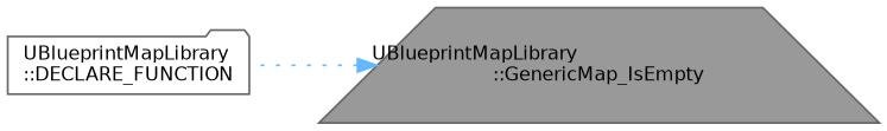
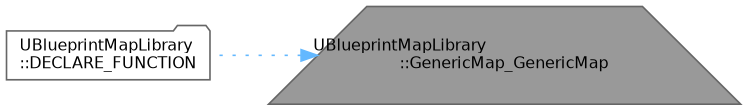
  digraph {
    rankdir=RL
    node [fontname=Helvetica fontsize=10 style=filled]
-   n1 [color=gray40 fillcolor=grey60 fontcolor=black height=0.2 label="UBlueprintMapLibrary\l::GenericMap_IsEmpty" shape=trapezium width=0.4]
+   n1 [color=gray40 fillcolor=grey60 fontcolor=black height=0.2 label="UBlueprintMapLibrary\l::GenericMap_GenericMap" shape=trapezium width=0.4]
    n2 [color=grey40 fillcolor=white height=0.2 label="UBlueprintMapLibrary\l::DECLARE_FUNCTION" shape=folder width=0.4]
    n1 -> n2 [color=steelblue1 dir=back fontname=Helvetica fontsize=10 labelfontname=Helvetica labelfontsize=10 style=dotted]
  }
